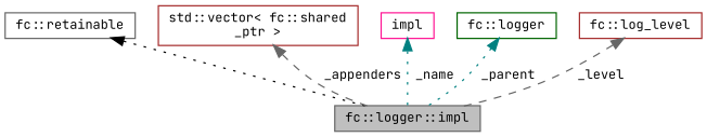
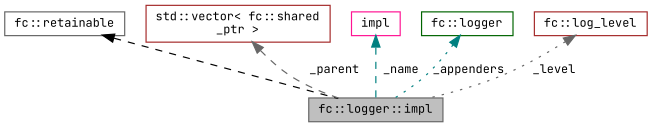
  digraph {
    fontname="JetBrains Mono"
    node [color=gray40 fillcolor=white fontname="JetBrains Mono" fontsize=10 shape=record style=filled]
    edge [color=gray40 dir=back fontname="JetBrains Mono" fontsize=10 labelfontname=Helvetica labelfontsize=10 style=dashed]
    n1 [fillcolor=grey75 fontcolor=black height=0.2 label="fc::logger::impl" width=0.4]
    n2 [height=0.2 label="fc::retainable" width=0.4]
    n3 [color=brown height=0.2 label="std::vector\< fc::shared\l_ptr \>" width=0.4]
    n4 [color=deeppink height=0.2 label=impl width=0.4]
    n5 [color=darkgreen height=0.2 label="fc::logger" width=0.4]
    n6 [color=brown height=0.2 label="fc::log_level" width=0.4]
-   n2 -> n1 [color=black style=dotted]
-   n3 -> n1 [label=" _appenders"]
-   n4 -> n1 [color=teal label=" _name" style=dotted]
-   n5 -> n1 [color=teal label=" _parent" style=dotted]
-   n6 -> n1 [label=" _level"]
+   n2 -> n1 [color=black]
+   n3 -> n1 [label=" _parent"]
+   n4 -> n1 [color=teal label=" _name"]
+   n5 -> n1 [color=teal label=" _appenders" style=dotted]
+   n6 -> n1 [label=" _level" style=dotted]
  }
